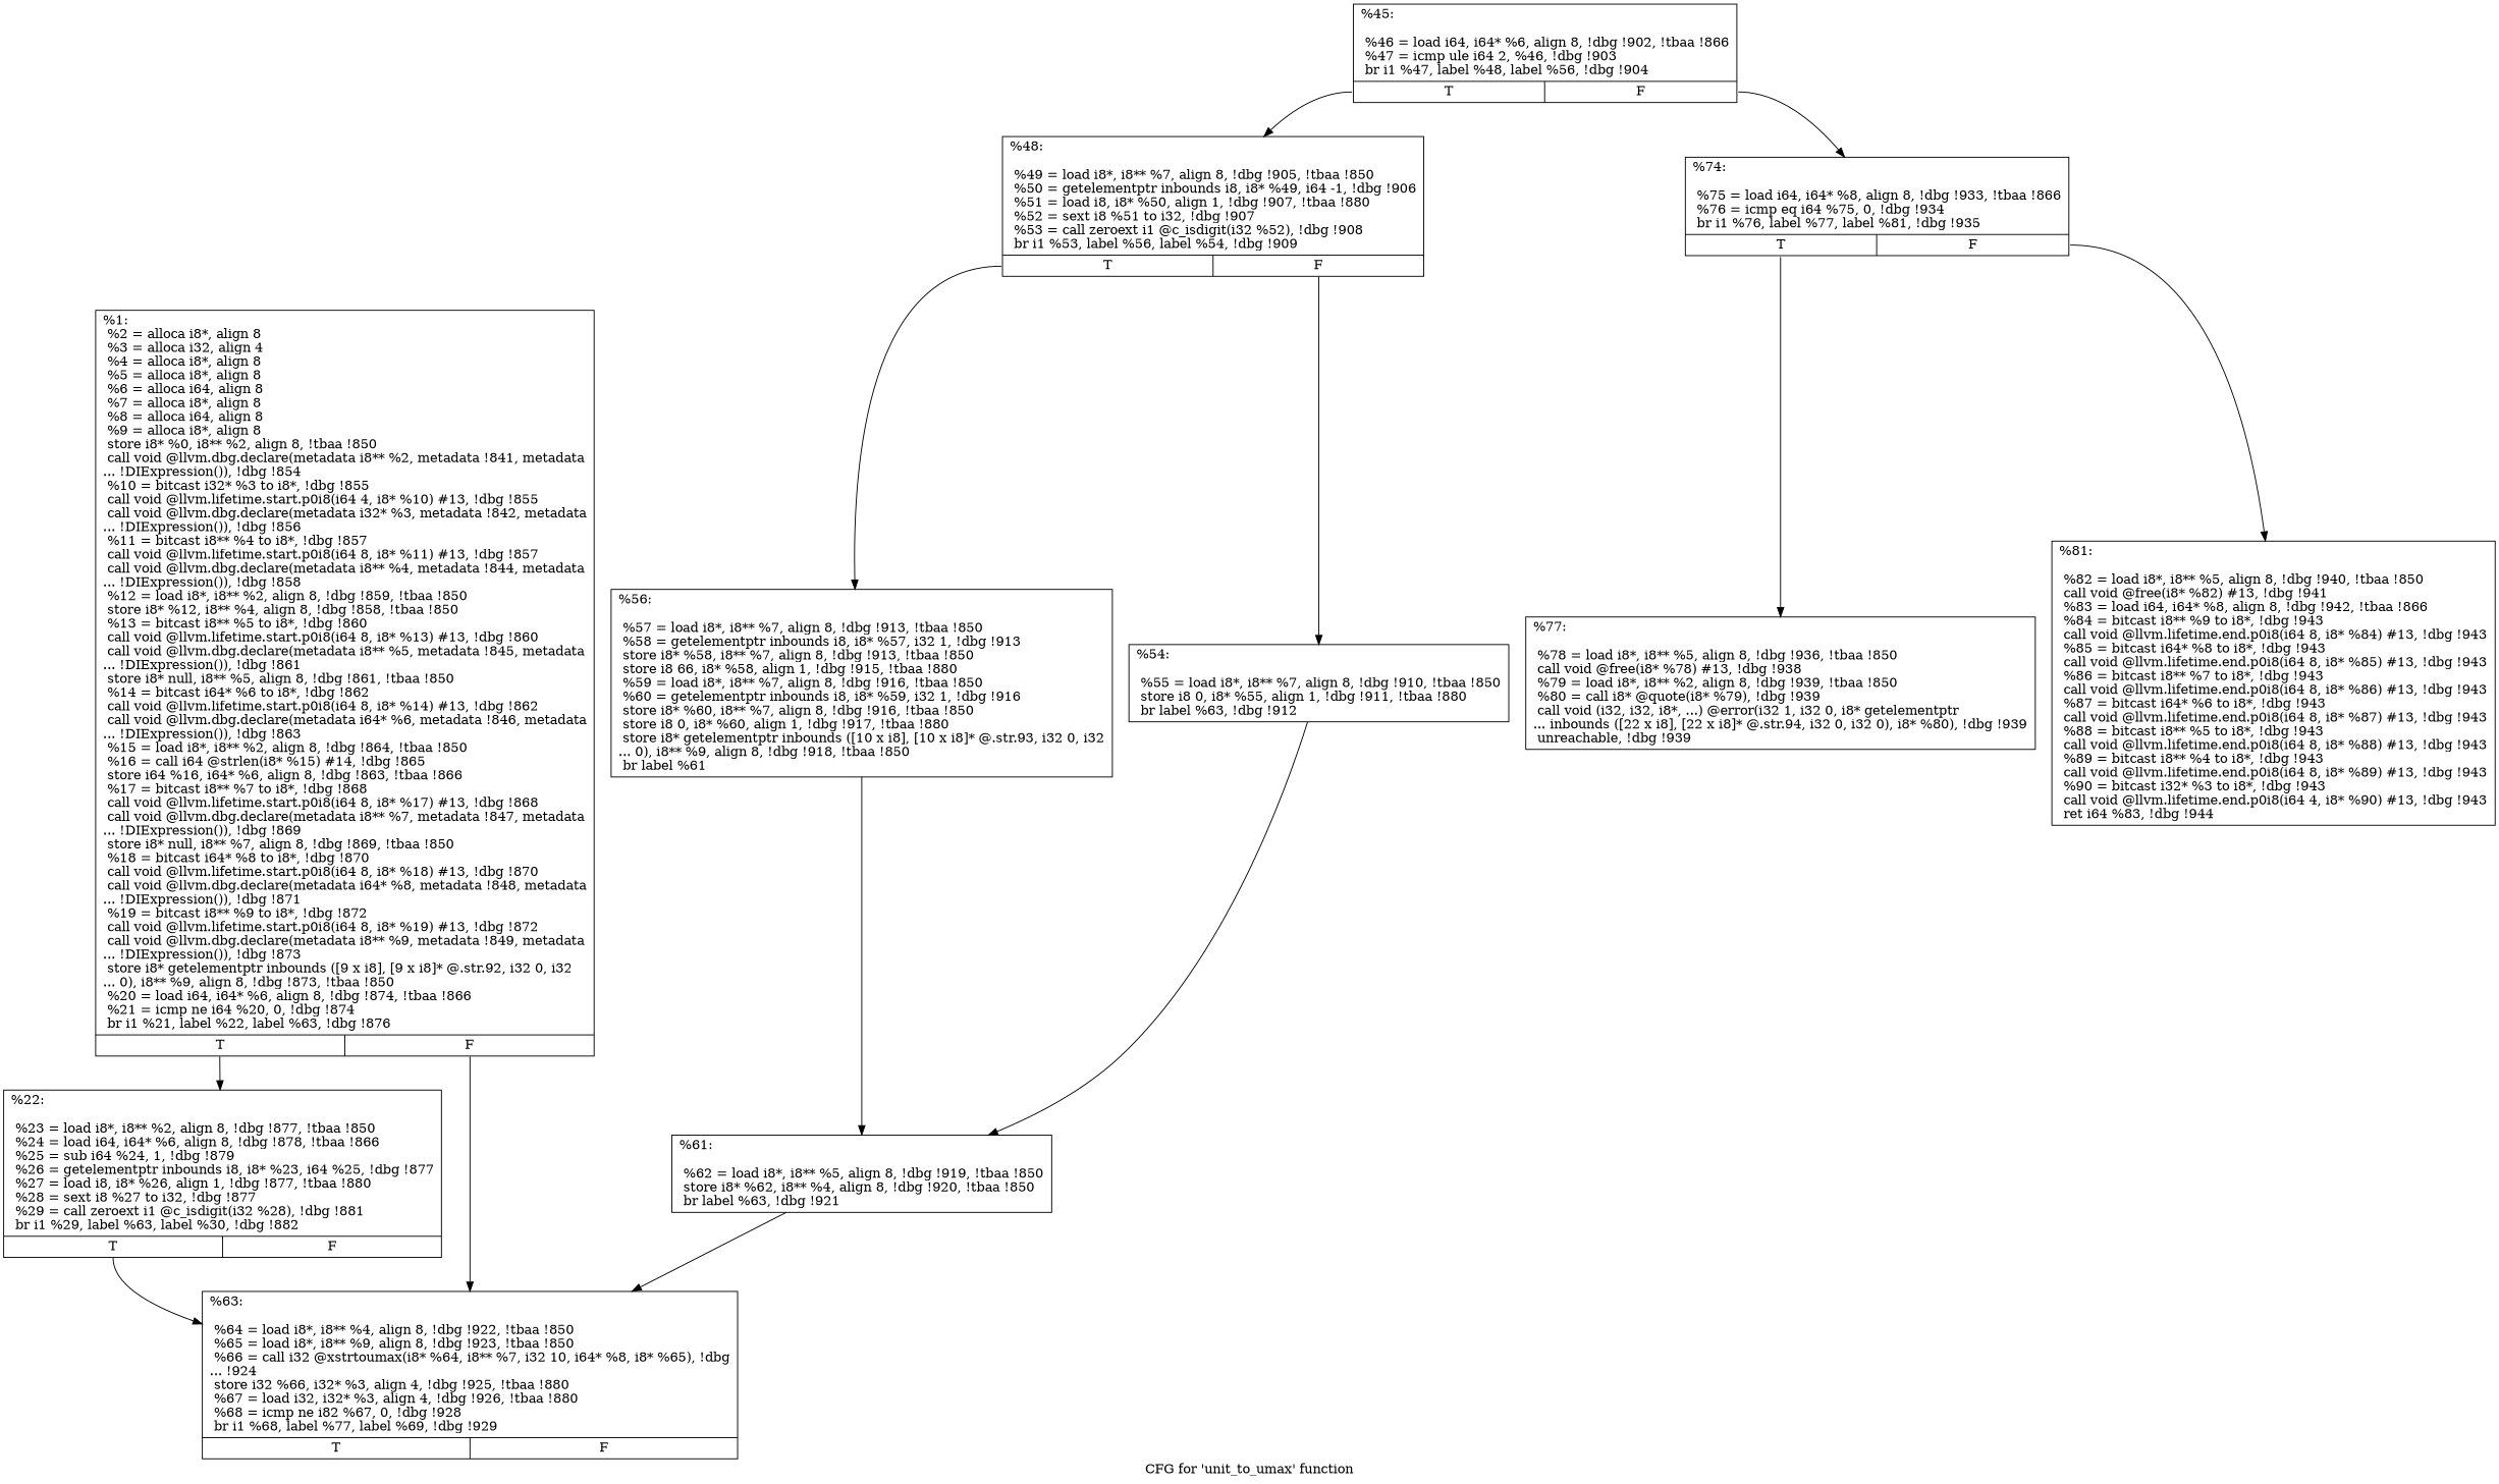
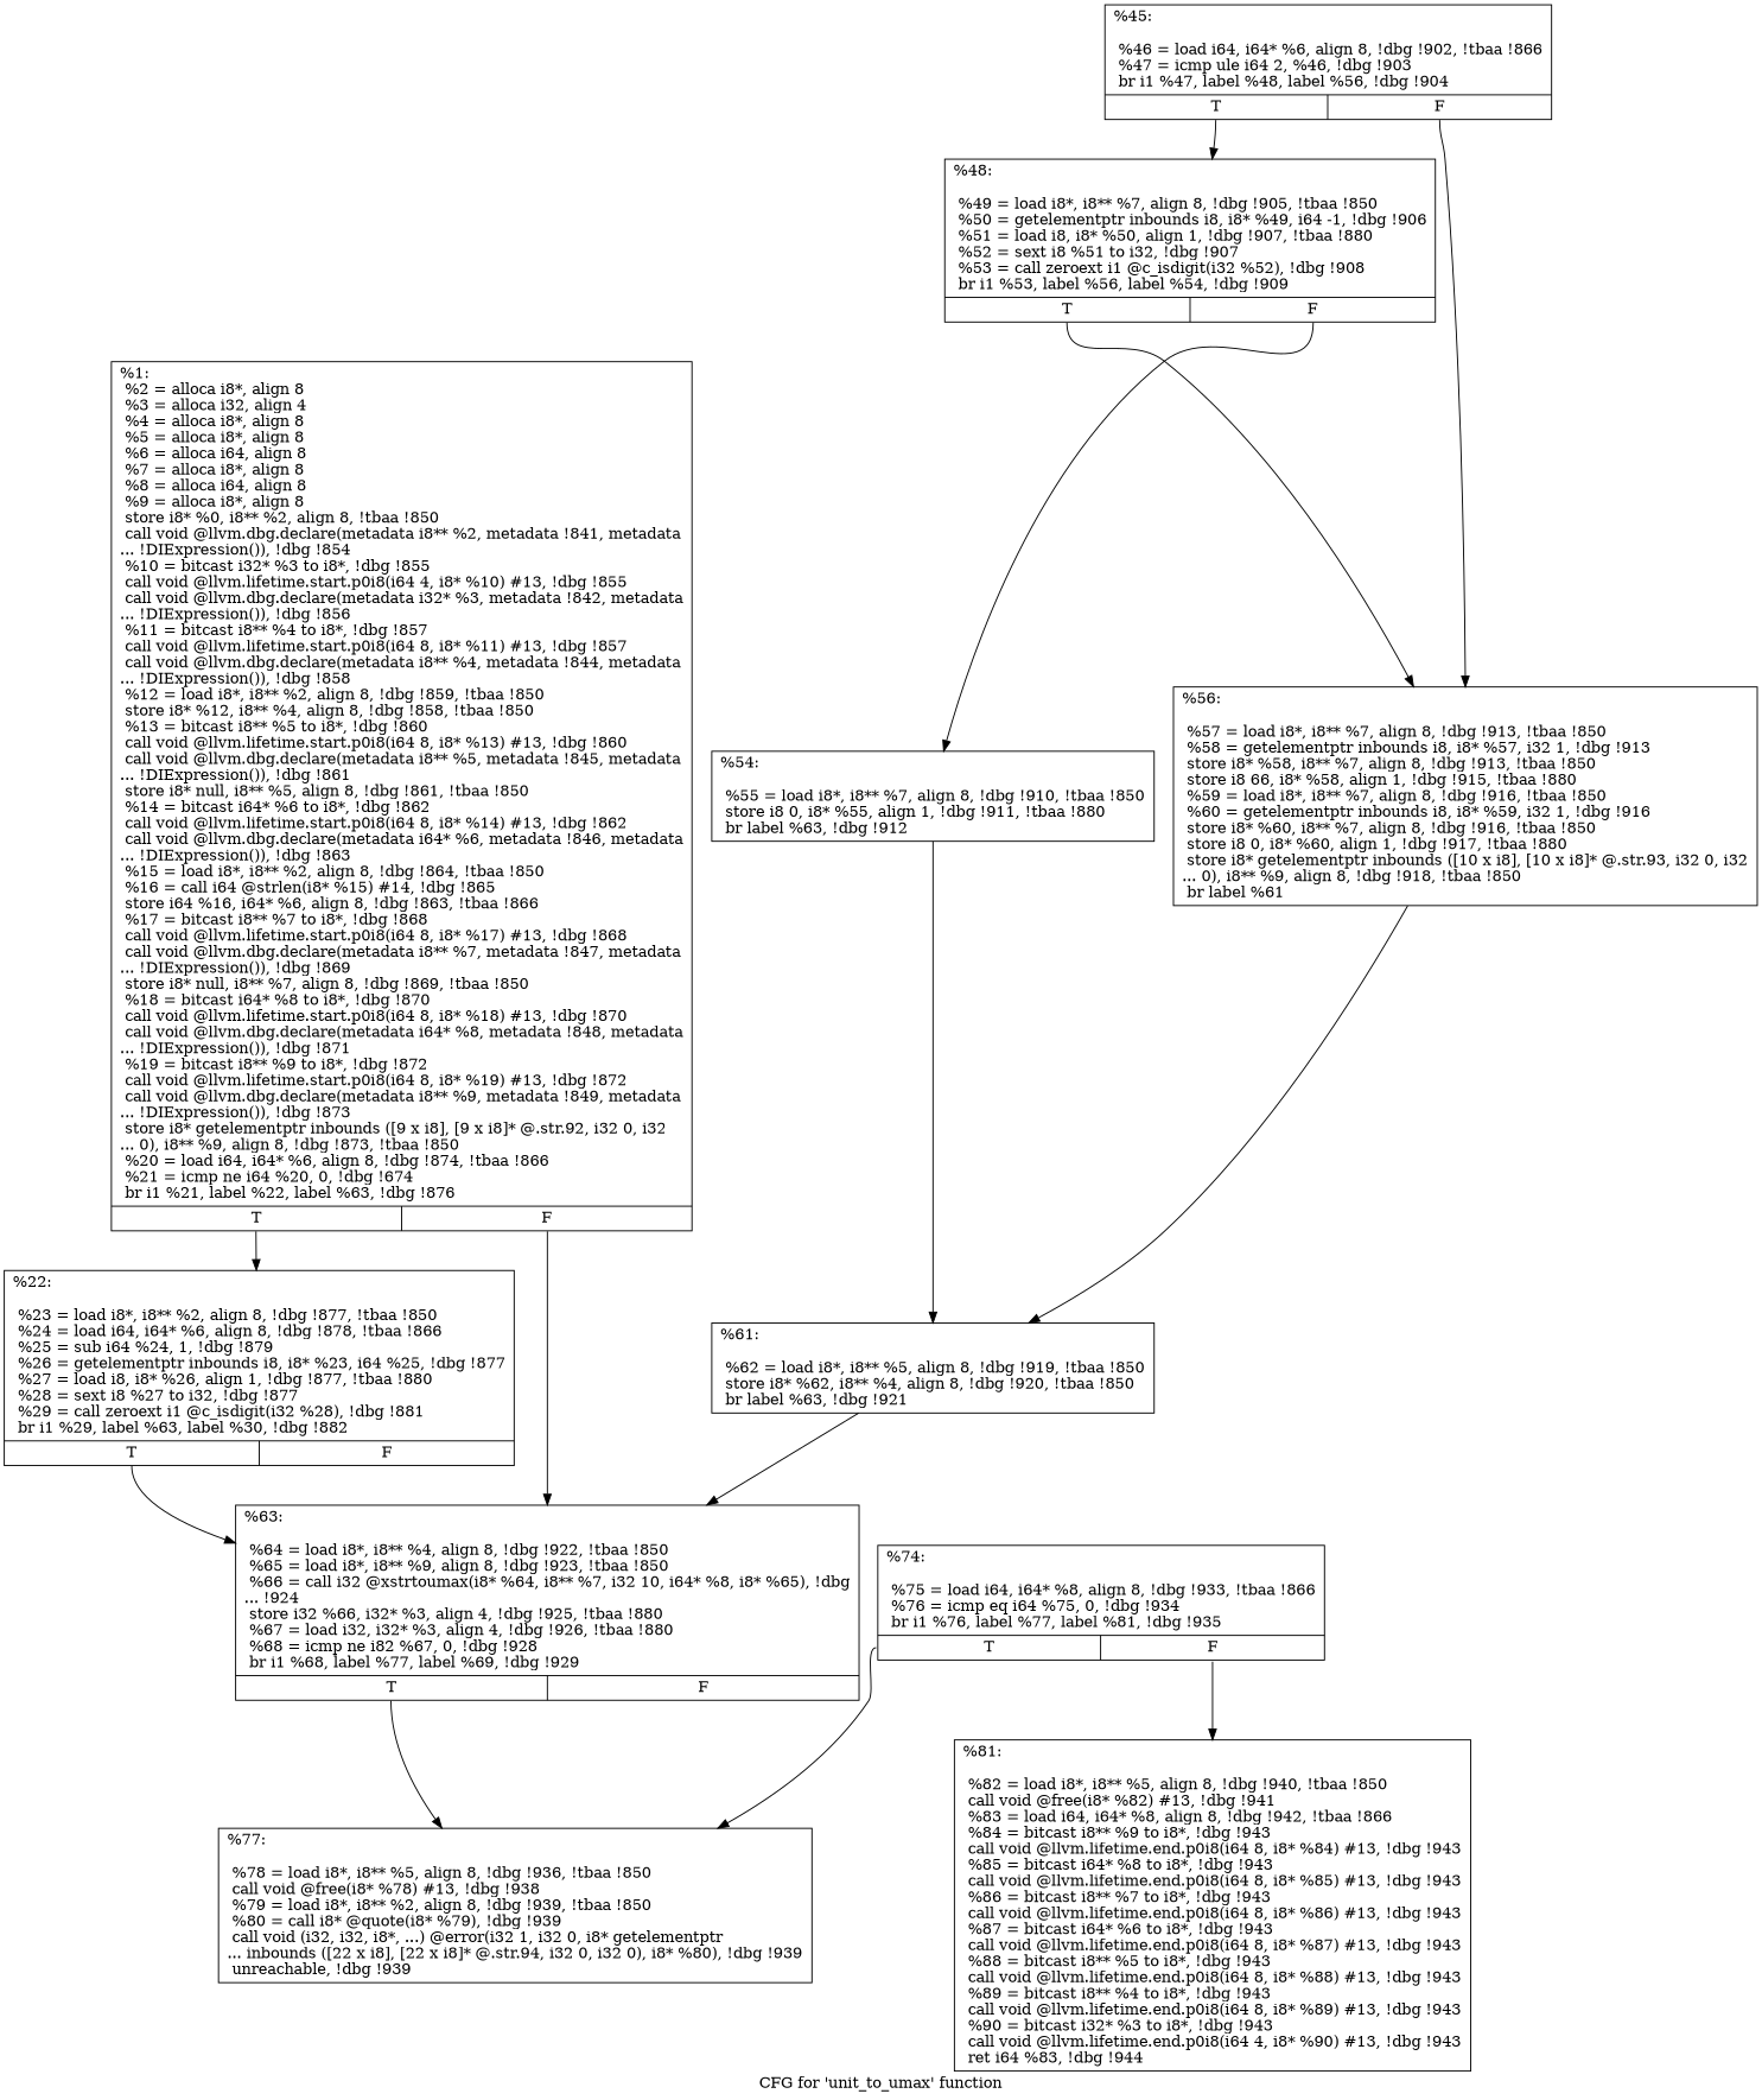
  digraph {
    label="CFG for 'unit_to_umax' function"
    node [shape=record]
    edge [tailport=s0]
-   n1 [label="{%1:\l  %2 = alloca i8*, align 8\l  %3 = alloca i32, align 4\l  %4 = alloca i8*, align 8\l  %5 = alloca i8*, align 8\l  %6 = alloca i64, align 8\l  %7 = alloca i8*, align 8\l  %8 = alloca i64, align 8\l  %9 = alloca i8*, align 8\l  store i8* %0, i8** %2, align 8, !tbaa !850\l  call void @llvm.dbg.declare(metadata i8** %2, metadata !841, metadata\l... !DIExpression()), !dbg !854\l  %10 = bitcast i32* %3 to i8*, !dbg !855\l  call void @llvm.lifetime.start.p0i8(i64 4, i8* %10) #13, !dbg !855\l  call void @llvm.dbg.declare(metadata i32* %3, metadata !842, metadata\l... !DIExpression()), !dbg !856\l  %11 = bitcast i8** %4 to i8*, !dbg !857\l  call void @llvm.lifetime.start.p0i8(i64 8, i8* %11) #13, !dbg !857\l  call void @llvm.dbg.declare(metadata i8** %4, metadata !844, metadata\l... !DIExpression()), !dbg !858\l  %12 = load i8*, i8** %2, align 8, !dbg !859, !tbaa !850\l  store i8* %12, i8** %4, align 8, !dbg !858, !tbaa !850\l  %13 = bitcast i8** %5 to i8*, !dbg !860\l  call void @llvm.lifetime.start.p0i8(i64 8, i8* %13) #13, !dbg !860\l  call void @llvm.dbg.declare(metadata i8** %5, metadata !845, metadata\l... !DIExpression()), !dbg !861\l  store i8* null, i8** %5, align 8, !dbg !861, !tbaa !850\l  %14 = bitcast i64* %6 to i8*, !dbg !862\l  call void @llvm.lifetime.start.p0i8(i64 8, i8* %14) #13, !dbg !862\l  call void @llvm.dbg.declare(metadata i64* %6, metadata !846, metadata\l... !DIExpression()), !dbg !863\l  %15 = load i8*, i8** %2, align 8, !dbg !864, !tbaa !850\l  %16 = call i64 @strlen(i8* %15) #14, !dbg !865\l  store i64 %16, i64* %6, align 8, !dbg !863, !tbaa !866\l  %17 = bitcast i8** %7 to i8*, !dbg !868\l  call void @llvm.lifetime.start.p0i8(i64 8, i8* %17) #13, !dbg !868\l  call void @llvm.dbg.declare(metadata i8** %7, metadata !847, metadata\l... !DIExpression()), !dbg !869\l  store i8* null, i8** %7, align 8, !dbg !869, !tbaa !850\l  %18 = bitcast i64* %8 to i8*, !dbg !870\l  call void @llvm.lifetime.start.p0i8(i64 8, i8* %18) #13, !dbg !870\l  call void @llvm.dbg.declare(metadata i64* %8, metadata !848, metadata\l... !DIExpression()), !dbg !871\l  %19 = bitcast i8** %9 to i8*, !dbg !872\l  call void @llvm.lifetime.start.p0i8(i64 8, i8* %19) #13, !dbg !872\l  call void @llvm.dbg.declare(metadata i8** %9, metadata !849, metadata\l... !DIExpression()), !dbg !873\l  store i8* getelementptr inbounds ([9 x i8], [9 x i8]* @.str.92, i32 0, i32\l... 0), i8** %9, align 8, !dbg !873, !tbaa !850\l  %20 = load i64, i64* %6, align 8, !dbg !874, !tbaa !866\l  %21 = icmp ne i64 %20, 0, !dbg !874\l  br i1 %21, label %22, label %63, !dbg !876\l|{<s0>T|<s1>F}}"]
+   n1 [label="{%1:\l  %2 = alloca i8*, align 8\l  %3 = alloca i32, align 4\l  %4 = alloca i8*, align 8\l  %5 = alloca i8*, align 8\l  %6 = alloca i64, align 8\l  %7 = alloca i8*, align 8\l  %8 = alloca i64, align 8\l  %9 = alloca i8*, align 8\l  store i8* %0, i8** %2, align 8, !tbaa !850\l  call void @llvm.dbg.declare(metadata i8** %2, metadata !841, metadata\l... !DIExpression()), !dbg !854\l  %10 = bitcast i32* %3 to i8*, !dbg !855\l  call void @llvm.lifetime.start.p0i8(i64 4, i8* %10) #13, !dbg !855\l  call void @llvm.dbg.declare(metadata i32* %3, metadata !842, metadata\l... !DIExpression()), !dbg !856\l  %11 = bitcast i8** %4 to i8*, !dbg !857\l  call void @llvm.lifetime.start.p0i8(i64 8, i8* %11) #13, !dbg !857\l  call void @llvm.dbg.declare(metadata i8** %4, metadata !844, metadata\l... !DIExpression()), !dbg !858\l  %12 = load i8*, i8** %2, align 8, !dbg !859, !tbaa !850\l  store i8* %12, i8** %4, align 8, !dbg !858, !tbaa !850\l  %13 = bitcast i8** %5 to i8*, !dbg !860\l  call void @llvm.lifetime.start.p0i8(i64 8, i8* %13) #13, !dbg !860\l  call void @llvm.dbg.declare(metadata i8** %5, metadata !845, metadata\l... !DIExpression()), !dbg !861\l  store i8* null, i8** %5, align 8, !dbg !861, !tbaa !850\l  %14 = bitcast i64* %6 to i8*, !dbg !862\l  call void @llvm.lifetime.start.p0i8(i64 8, i8* %14) #13, !dbg !862\l  call void @llvm.dbg.declare(metadata i64* %6, metadata !846, metadata\l... !DIExpression()), !dbg !863\l  %15 = load i8*, i8** %2, align 8, !dbg !864, !tbaa !850\l  %16 = call i64 @strlen(i8* %15) #14, !dbg !865\l  store i64 %16, i64* %6, align 8, !dbg !863, !tbaa !866\l  %17 = bitcast i8** %7 to i8*, !dbg !868\l  call void @llvm.lifetime.start.p0i8(i64 8, i8* %17) #13, !dbg !868\l  call void @llvm.dbg.declare(metadata i8** %7, metadata !847, metadata\l... !DIExpression()), !dbg !869\l  store i8* null, i8** %7, align 8, !dbg !869, !tbaa !850\l  %18 = bitcast i64* %8 to i8*, !dbg !870\l  call void @llvm.lifetime.start.p0i8(i64 8, i8* %18) #13, !dbg !870\l  call void @llvm.dbg.declare(metadata i64* %8, metadata !848, metadata\l... !DIExpression()), !dbg !871\l  %19 = bitcast i8** %9 to i8*, !dbg !872\l  call void @llvm.lifetime.start.p0i8(i64 8, i8* %19) #13, !dbg !872\l  call void @llvm.dbg.declare(metadata i8** %9, metadata !849, metadata\l... !DIExpression()), !dbg !873\l  store i8* getelementptr inbounds ([9 x i8], [9 x i8]* @.str.92, i32 0, i32\l... 0), i8** %9, align 8, !dbg !873, !tbaa !850\l  %20 = load i64, i64* %6, align 8, !dbg !874, !tbaa !866\l  %21 = icmp ne i64 %20, 0, !dbg !674\l  br i1 %21, label %22, label %63, !dbg !876\l|{<s0>T|<s1>F}}"]
    n2 [label="{%22:\l\l  %23 = load i8*, i8** %2, align 8, !dbg !877, !tbaa !850\l  %24 = load i64, i64* %6, align 8, !dbg !878, !tbaa !866\l  %25 = sub i64 %24, 1, !dbg !879\l  %26 = getelementptr inbounds i8, i8* %23, i64 %25, !dbg !877\l  %27 = load i8, i8* %26, align 1, !dbg !877, !tbaa !880\l  %28 = sext i8 %27 to i32, !dbg !877\l  %29 = call zeroext i1 @c_isdigit(i32 %28), !dbg !881\l  br i1 %29, label %63, label %30, !dbg !882\l|{<s0>T|<s1>F}}"]
    n3 [label="{%63:\l\l  %64 = load i8*, i8** %4, align 8, !dbg !922, !tbaa !850\l  %65 = load i8*, i8** %9, align 8, !dbg !923, !tbaa !850\l  %66 = call i32 @xstrtoumax(i8* %64, i8** %7, i32 10, i64* %8, i8* %65), !dbg\l... !924\l  store i32 %66, i32* %3, align 4, !dbg !925, !tbaa !880\l  %67 = load i32, i32* %3, align 4, !dbg !926, !tbaa !880\l  %68 = icmp ne i82 %67, 0, !dbg !928\l  br i1 %68, label %77, label %69, !dbg !929\l|{<s0>T|<s1>F}}"]
    n4 [label="{%77:\l\l  %78 = load i8*, i8** %5, align 8, !dbg !936, !tbaa !850\l  call void @free(i8* %78) #13, !dbg !938\l  %79 = load i8*, i8** %2, align 8, !dbg !939, !tbaa !850\l  %80 = call i8* @quote(i8* %79), !dbg !939\l  call void (i32, i32, i8*, ...) @error(i32 1, i32 0, i8* getelementptr\l... inbounds ([22 x i8], [22 x i8]* @.str.94, i32 0, i32 0), i8* %80), !dbg !939\l  unreachable, !dbg !939\l}"]
    n5 [label="{%45:\l\l  %46 = load i64, i64* %6, align 8, !dbg !902, !tbaa !866\l  %47 = icmp ule i64 2, %46, !dbg !903\l  br i1 %47, label %48, label %56, !dbg !904\l|{<s0>T|<s1>F}}"]
    n6 [label="{%56:\l\l  %57 = load i8*, i8** %7, align 8, !dbg !913, !tbaa !850\l  %58 = getelementptr inbounds i8, i8* %57, i32 1, !dbg !913\l  store i8* %58, i8** %7, align 8, !dbg !913, !tbaa !850\l  store i8 66, i8* %58, align 1, !dbg !915, !tbaa !880\l  %59 = load i8*, i8** %7, align 8, !dbg !916, !tbaa !850\l  %60 = getelementptr inbounds i8, i8* %59, i32 1, !dbg !916\l  store i8* %60, i8** %7, align 8, !dbg !916, !tbaa !850\l  store i8 0, i8* %60, align 1, !dbg !917, !tbaa !880\l  store i8* getelementptr inbounds ([10 x i8], [10 x i8]* @.str.93, i32 0, i32\l... 0), i8** %9, align 8, !dbg !918, !tbaa !850\l  br label %61\l}"]
    n7 [label="{%48:\l\l  %49 = load i8*, i8** %7, align 8, !dbg !905, !tbaa !850\l  %50 = getelementptr inbounds i8, i8* %49, i64 -1, !dbg !906\l  %51 = load i8, i8* %50, align 1, !dbg !907, !tbaa !880\l  %52 = sext i8 %51 to i32, !dbg !907\l  %53 = call zeroext i1 @c_isdigit(i32 %52), !dbg !908\l  br i1 %53, label %56, label %54, !dbg !909\l|{<s0>T|<s1>F}}"]
    n8 [label="{%61:\l\l  %62 = load i8*, i8** %5, align 8, !dbg !919, !tbaa !850\l  store i8* %62, i8** %4, align 8, !dbg !920, !tbaa !850\l  br label %63, !dbg !921\l}"]
    n9 [label="{%54:\l\l  %55 = load i8*, i8** %7, align 8, !dbg !910, !tbaa !850\l  store i8 0, i8* %55, align 1, !dbg !911, !tbaa !880\l  br label %63, !dbg !912\l}"]
    n10 [label="{%74:\l\l  %75 = load i64, i64* %8, align 8, !dbg !933, !tbaa !866\l  %76 = icmp eq i64 %75, 0, !dbg !934\l  br i1 %76, label %77, label %81, !dbg !935\l|{<s0>T|<s1>F}}"]
    n11 [label="{%81:\l\l  %82 = load i8*, i8** %5, align 8, !dbg !940, !tbaa !850\l  call void @free(i8* %82) #13, !dbg !941\l  %83 = load i64, i64* %8, align 8, !dbg !942, !tbaa !866\l  %84 = bitcast i8** %9 to i8*, !dbg !943\l  call void @llvm.lifetime.end.p0i8(i64 8, i8* %84) #13, !dbg !943\l  %85 = bitcast i64* %8 to i8*, !dbg !943\l  call void @llvm.lifetime.end.p0i8(i64 8, i8* %85) #13, !dbg !943\l  %86 = bitcast i8** %7 to i8*, !dbg !943\l  call void @llvm.lifetime.end.p0i8(i64 8, i8* %86) #13, !dbg !943\l  %87 = bitcast i64* %6 to i8*, !dbg !943\l  call void @llvm.lifetime.end.p0i8(i64 8, i8* %87) #13, !dbg !943\l  %88 = bitcast i8** %5 to i8*, !dbg !943\l  call void @llvm.lifetime.end.p0i8(i64 8, i8* %88) #13, !dbg !943\l  %89 = bitcast i8** %4 to i8*, !dbg !943\l  call void @llvm.lifetime.end.p0i8(i64 8, i8* %89) #13, !dbg !943\l  %90 = bitcast i32* %3 to i8*, !dbg !943\l  call void @llvm.lifetime.end.p0i8(i64 4, i8* %90) #13, !dbg !943\l  ret i64 %83, !dbg !944\l}"]
    n1 -> n2
    n1 -> n3 [tailport=s1]
    n2 -> n3
-   n5 -> n10 [tailport=s1]
+   n3 -> n4
+   n5 -> n6 [tailport=s1]
    n5 -> n7
    n6 -> n8
    n7 -> n6
    n7 -> n9 [tailport=s1]
    n8 -> n3
    n9 -> n8
    n10 -> n4
    n10 -> n11 [tailport=s1]
  }
